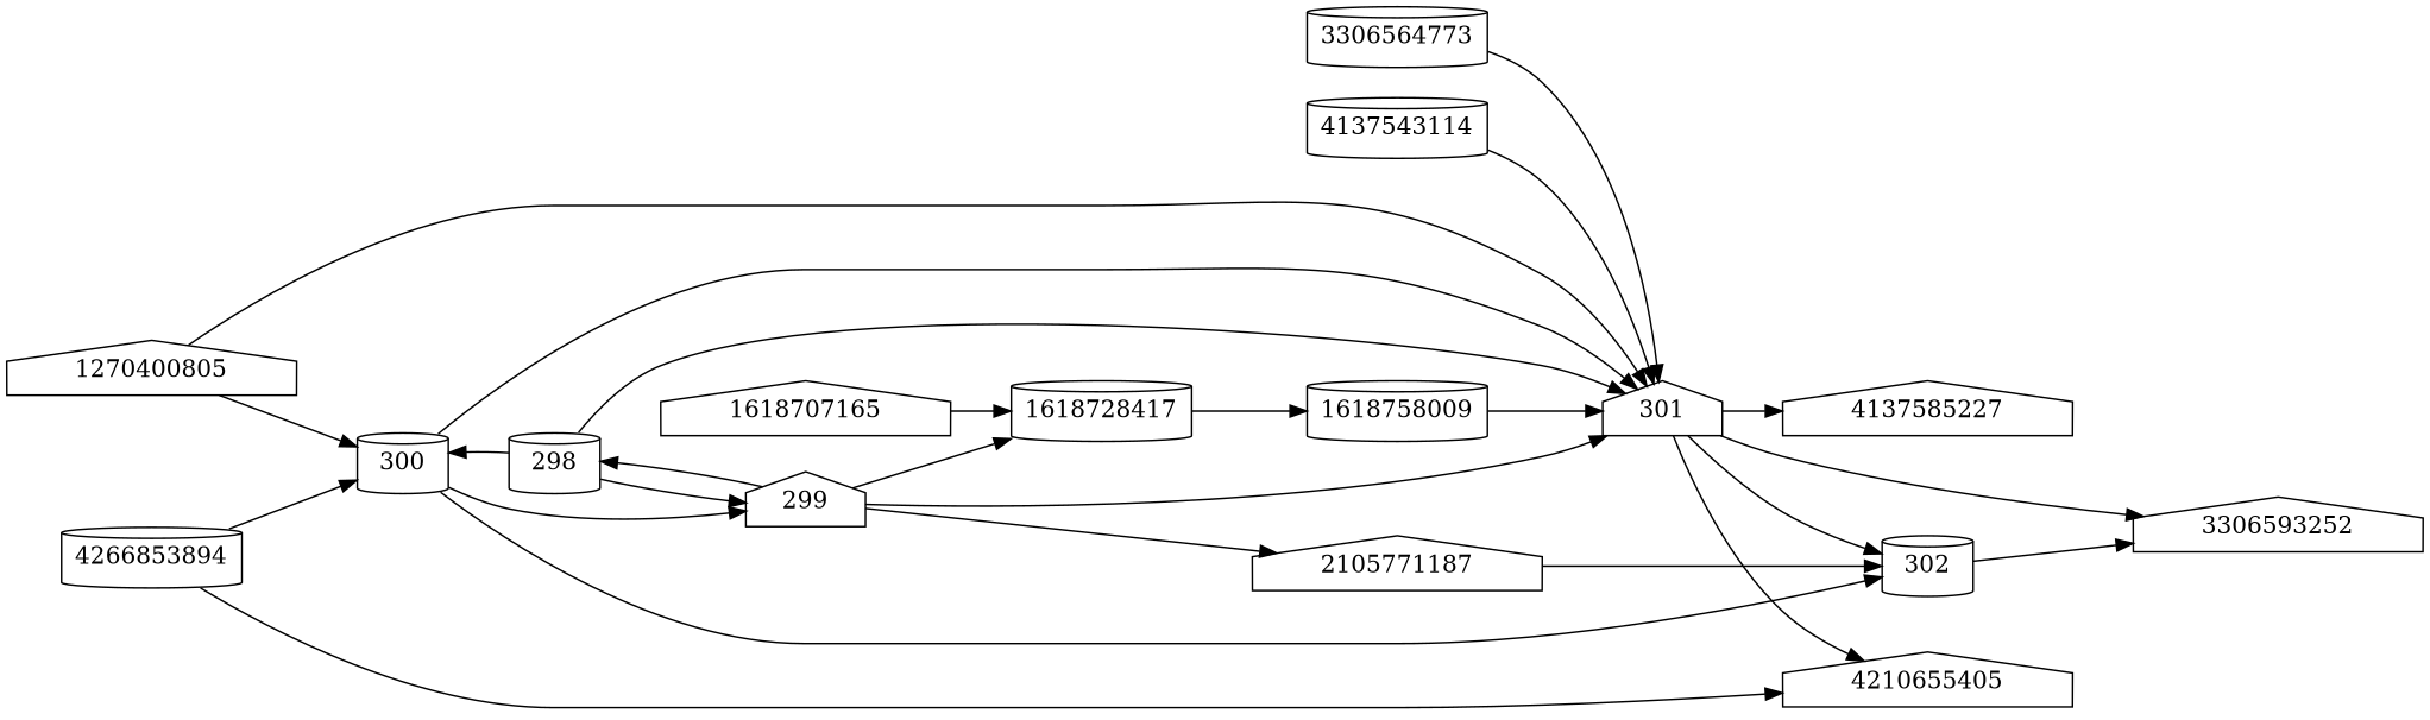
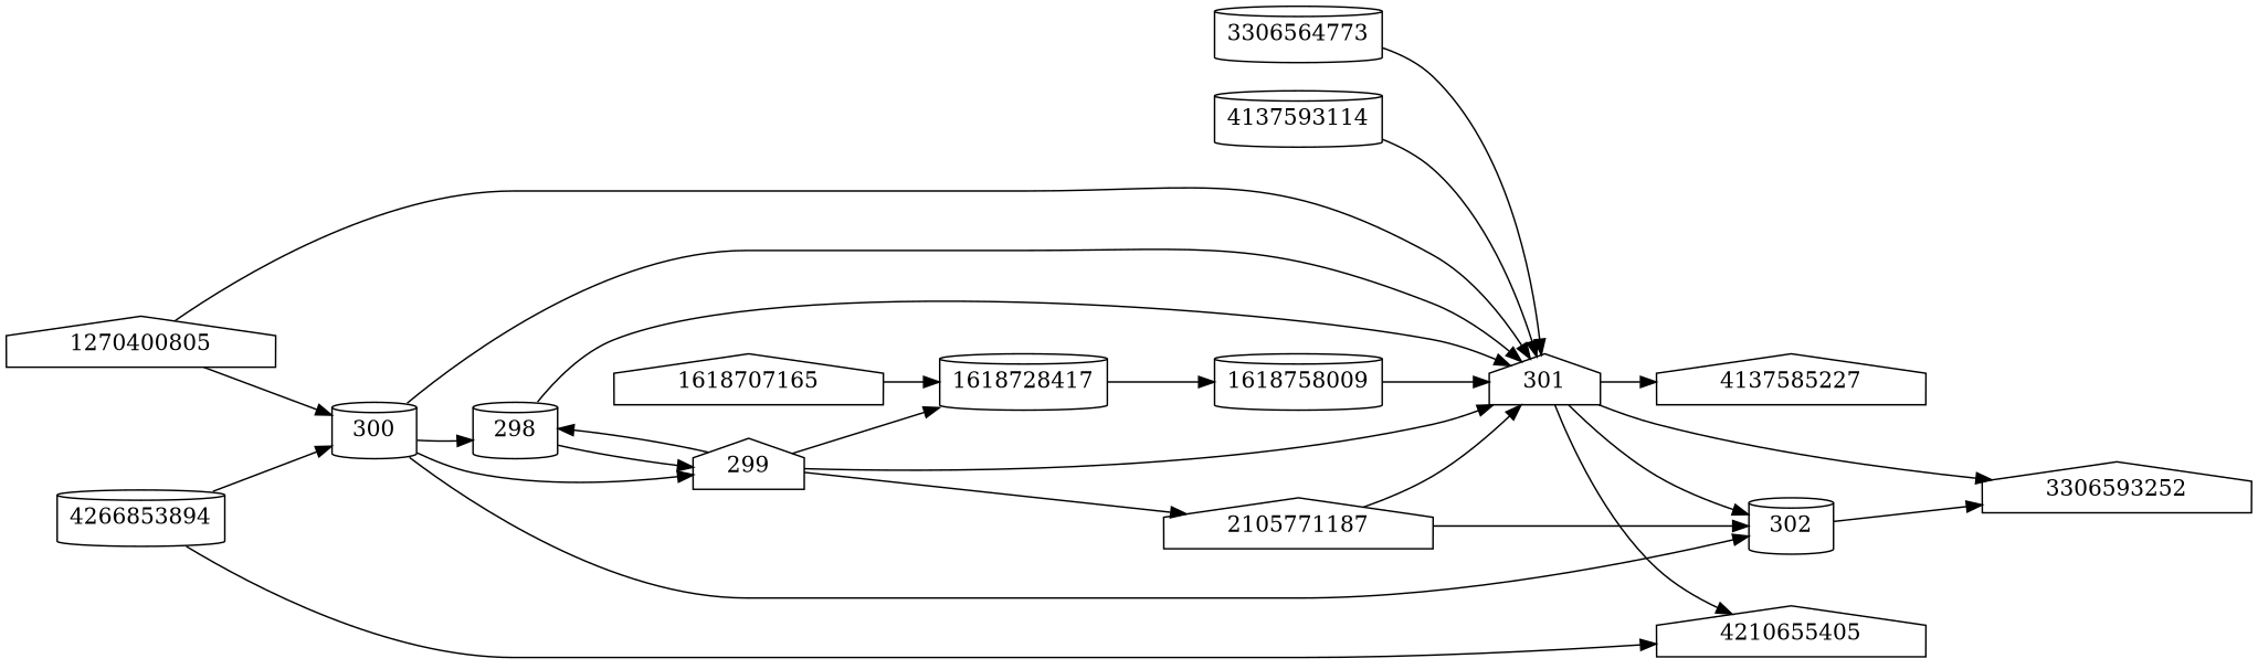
  strict digraph {
    rankdir=LR
    node [shape=cylinder]
    n1 [label=1618758009]
    1618728417
    301 [shape=house]
    302
    3306593252 [shape=house]
    4137585227 [shape=house]
    4210655405 [shape=house]
    n8 [label=1270400805 shape=house]
    300
    298
    299 [shape=house]
    4266853894
    3306564773
    2105771187 [shape=house]
    1618707165 [shape=house]
-   4137593114 [label=4137543114]
+   4137593114
    n1 -> 301
    1618728417 -> n1
    301 -> 302
    301 -> 3306593252
    301 -> 4137585227
    301 -> 4210655405
    302 -> 3306593252
    n8 -> 301
    n8 -> 300
    300 -> 301
    300 -> 302
-   298 -> 300
+   300 -> 298
    300 -> 299
    298 -> 301
    298 -> 299
    299 -> 1618728417
    299 -> 301
    299 -> 298
    299 -> 2105771187
    4266853894 -> 4210655405
    4266853894 -> 300
    3306564773 -> 301
+   2105771187 -> 301
    2105771187 -> 302
    1618707165 -> 1618728417
    4137593114 -> 301
  }
